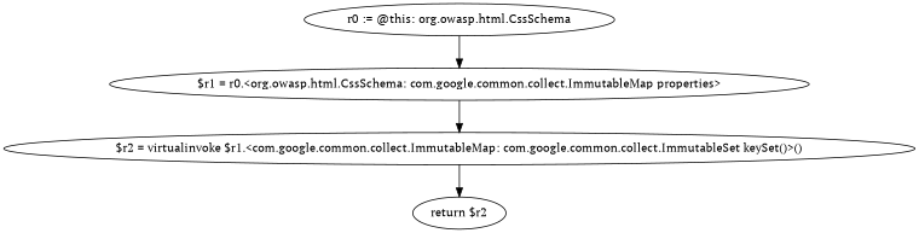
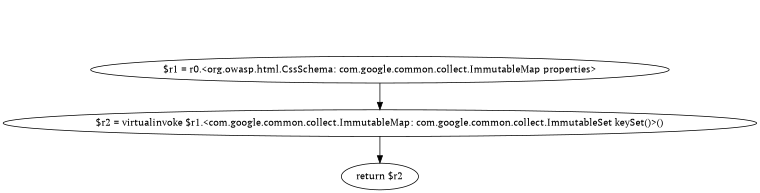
  digraph {
    fontname="PT Serif"
    node [fontname="PT Serif"]
    edge [fontname="PT Serif"]
-   "r0 := @this: org.owasp.html.CssSchema"
    "$r1 = r0.<org.owasp.html.CssSchema: com.google.common.collect.ImmutableMap properties>"
    "$r2 = virtualinvoke $r1.<com.google.common.collect.ImmutableMap: com.google.common.collect.ImmutableSet keySet()>()"
    "return $r2"
-   "r0 := @this: org.owasp.html.CssSchema" -> "$r1 = r0.<org.owasp.html.CssSchema: com.google.common.collect.ImmutableMap properties>"
    "$r1 = r0.<org.owasp.html.CssSchema: com.google.common.collect.ImmutableMap properties>" -> "$r2 = virtualinvoke $r1.<com.google.common.collect.ImmutableMap: com.google.common.collect.ImmutableSet keySet()>()"
    "$r2 = virtualinvoke $r1.<com.google.common.collect.ImmutableMap: com.google.common.collect.ImmutableSet keySet()>()" -> "return $r2"
  }
